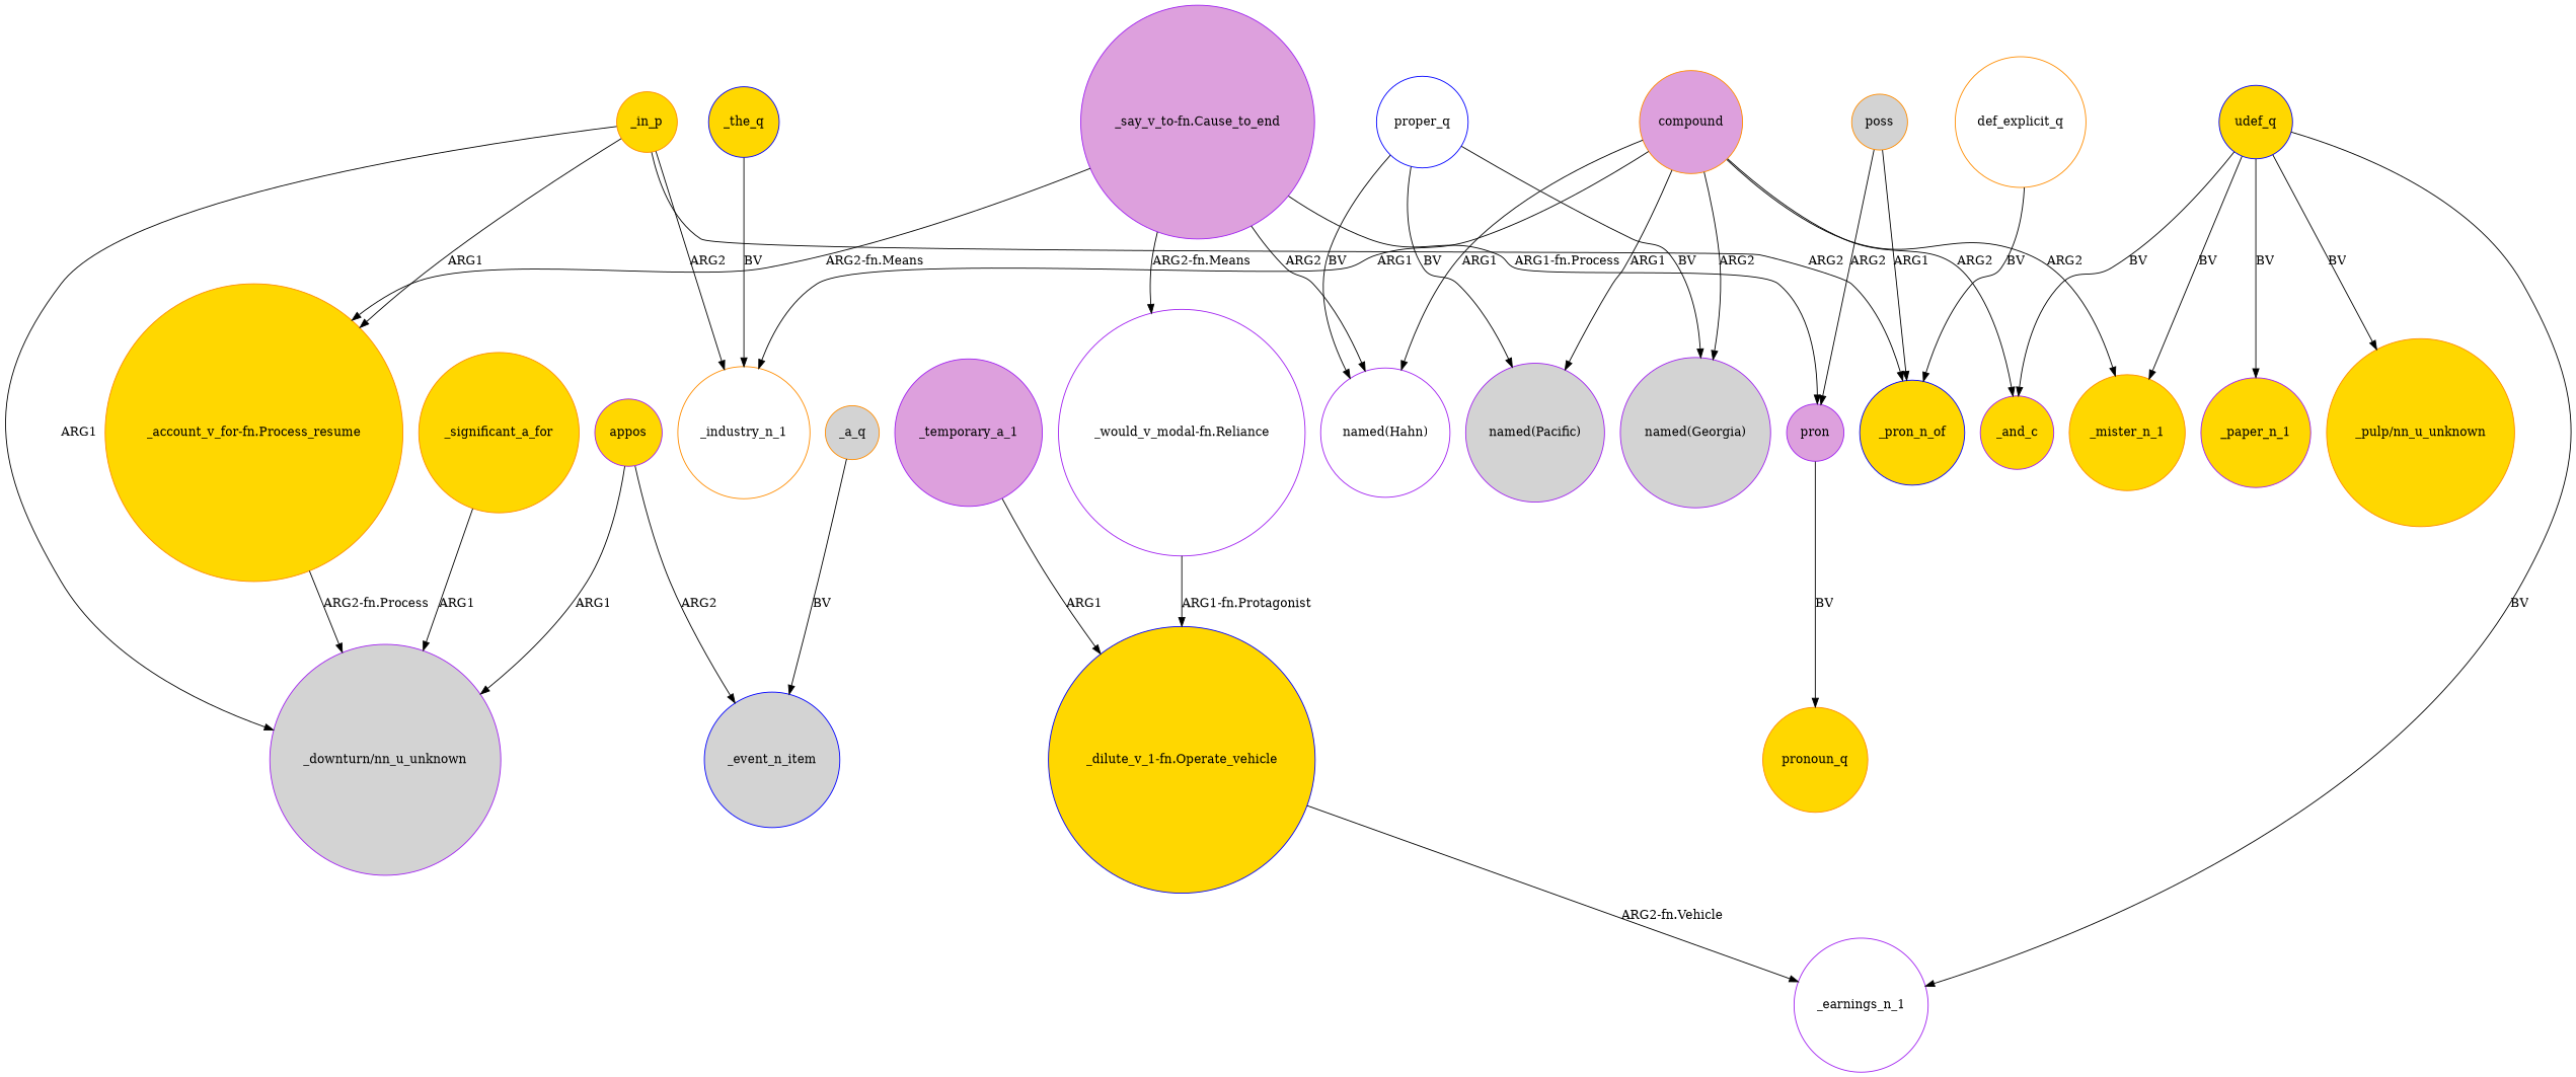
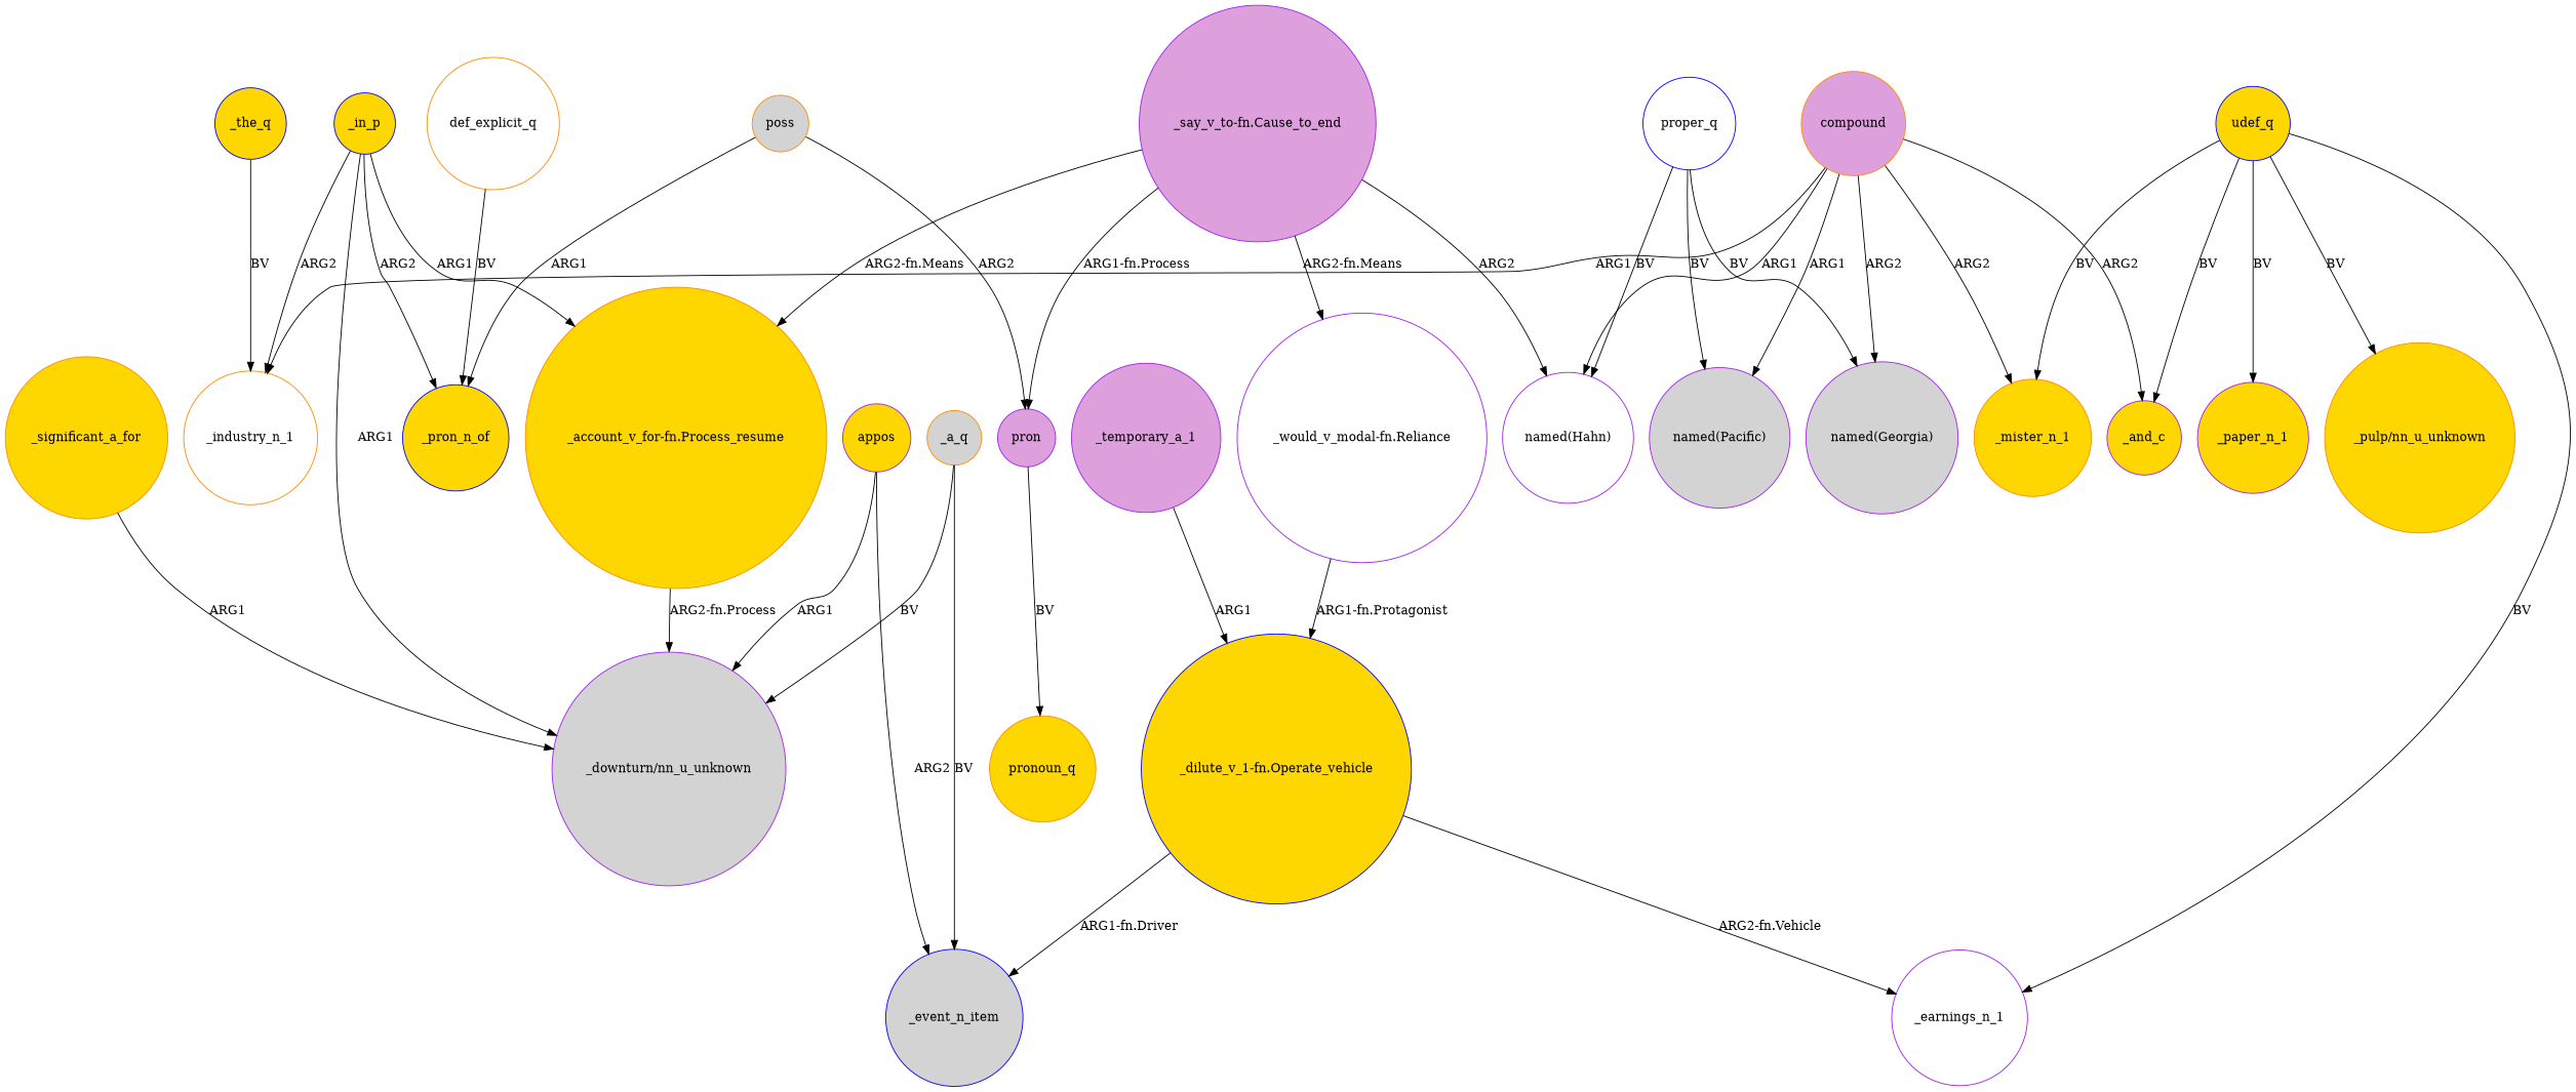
  digraph {
    node [color=purple fillcolor=gold shape=circle style=filled]
    _significant_a_for [color=darkorange]
    "_downturn/nn_u_unknown" [fillcolor=lightgrey]
    proper_q [color=blue fillcolor=white]
    "named(Georgia)" [fillcolor=lightgrey]
    "named(Hahn)" [fillcolor=white]
    "named(Pacific)" [fillcolor=lightgrey]
    compound [color=darkorange fillcolor=plum]
    _mister_n_1 [color=darkorange]
    _and_c
    _industry_n_1 [color=darkorange fillcolor=white]
-   _in_p [color=darkorange]
+   _in_p [color=blue]
    n12 [color=blue label=_pron_n_of]
    "_account_v_for-fn.Process_resume" [color=darkorange]
    "_dilute_v_1-fn.Operate_vehicle" [color=blue]
    _event_n_item [color=blue fillcolor=lightgrey]
    _earnings_n_1 [fillcolor=white]
    udef_q [color=blue]
    _paper_n_1
    "_pulp/nn_u_unknown" [color=darkorange]
    appos
    "_say_v_to-fn.Cause_to_end" [fillcolor=plum]
    pron [fillcolor=plum]
    "_would_v_modal-fn.Reliance" [fillcolor=white]
    pronoun_q [color=darkorange]
    _a_q [color=darkorange fillcolor=lightgrey]
    poss [color=darkorange fillcolor=lightgrey]
    def_explicit_q [color=darkorange fillcolor=white]
    _temporary_a_1 [fillcolor=plum]
    _the_q [color=blue]
    _significant_a_for -> "_downturn/nn_u_unknown" [label=ARG1]
    proper_q -> "named(Georgia)" [label=BV]
    proper_q -> "named(Hahn)" [label=BV]
    proper_q -> "named(Pacific)" [label=BV]
    compound -> "named(Georgia)" [label=ARG2]
    compound -> "named(Hahn)" [label=ARG1]
    compound -> "named(Pacific)" [label=ARG1]
    compound -> _mister_n_1 [label=ARG2]
    compound -> _and_c [label=ARG2]
    compound -> _industry_n_1 [label=ARG1]
    _in_p -> "_downturn/nn_u_unknown" [label=ARG1]
    _in_p -> _industry_n_1 [label=ARG2]
    _in_p -> n12 [label=ARG2]
    _in_p -> "_account_v_for-fn.Process_resume" [label=ARG1]
    "_account_v_for-fn.Process_resume" -> "_downturn/nn_u_unknown" [label="ARG2-fn.Process"]
+   "_dilute_v_1-fn.Operate_vehicle" -> _event_n_item [label="ARG1-fn.Driver"]
    "_dilute_v_1-fn.Operate_vehicle" -> _earnings_n_1 [label="ARG2-fn.Vehicle"]
    udef_q -> _mister_n_1 [label=BV]
    udef_q -> _and_c [label=BV]
    udef_q -> _earnings_n_1 [label=BV]
    udef_q -> _paper_n_1 [label=BV]
    udef_q -> "_pulp/nn_u_unknown" [label=BV]
    appos -> "_downturn/nn_u_unknown" [label=ARG1]
    appos -> _event_n_item [label=ARG2]
    "_say_v_to-fn.Cause_to_end" -> "named(Hahn)" [label=ARG2]
    "_say_v_to-fn.Cause_to_end" -> "_account_v_for-fn.Process_resume" [label="ARG2-fn.Means"]
    "_say_v_to-fn.Cause_to_end" -> pron [label="ARG1-fn.Process"]
    "_say_v_to-fn.Cause_to_end" -> "_would_v_modal-fn.Reliance" [label="ARG2-fn.Means"]
    pron -> pronoun_q [label=BV]
    "_would_v_modal-fn.Reliance" -> "_dilute_v_1-fn.Operate_vehicle" [label="ARG1-fn.Protagonist"]
+   _a_q -> "_downturn/nn_u_unknown" [label=BV]
    _a_q -> _event_n_item [label=BV]
    poss -> n12 [label=ARG1]
    poss -> pron [label=ARG2]
    def_explicit_q -> n12 [label=BV]
    _temporary_a_1 -> "_dilute_v_1-fn.Operate_vehicle" [label=ARG1]
    _the_q -> _industry_n_1 [label=BV]
  }
